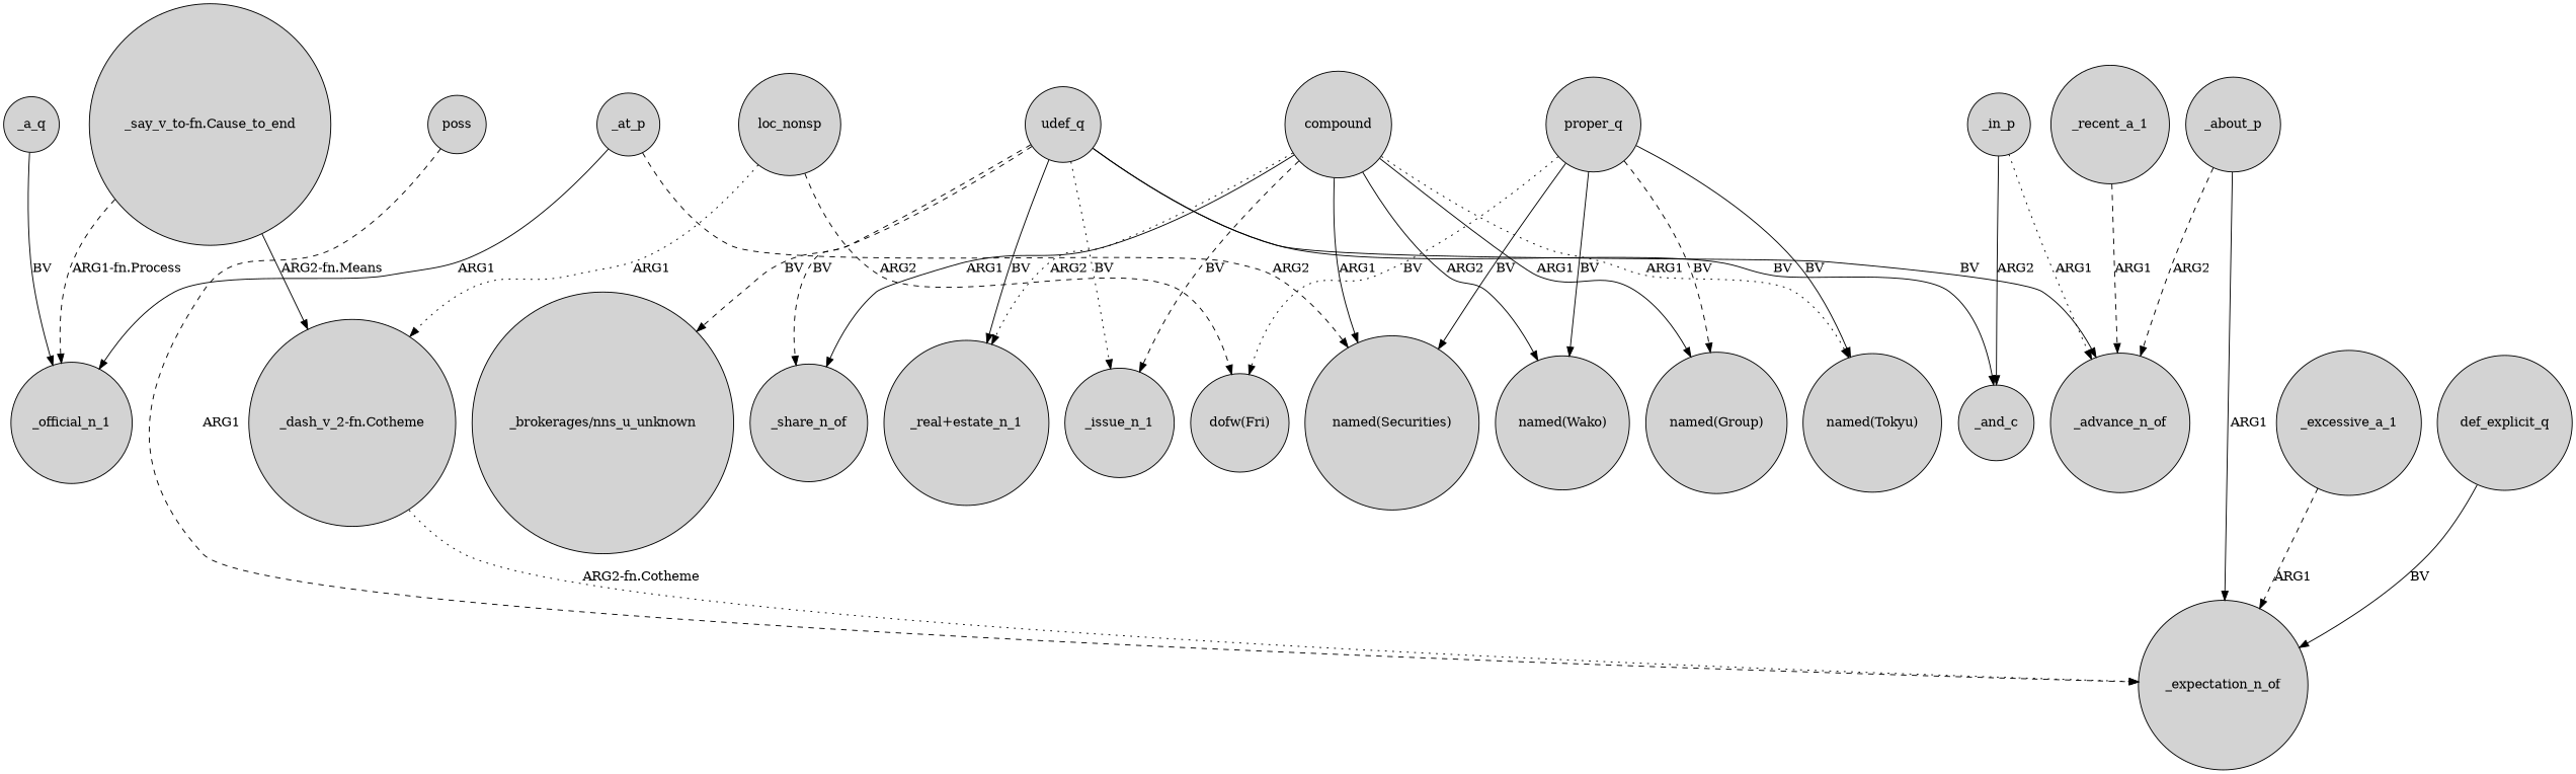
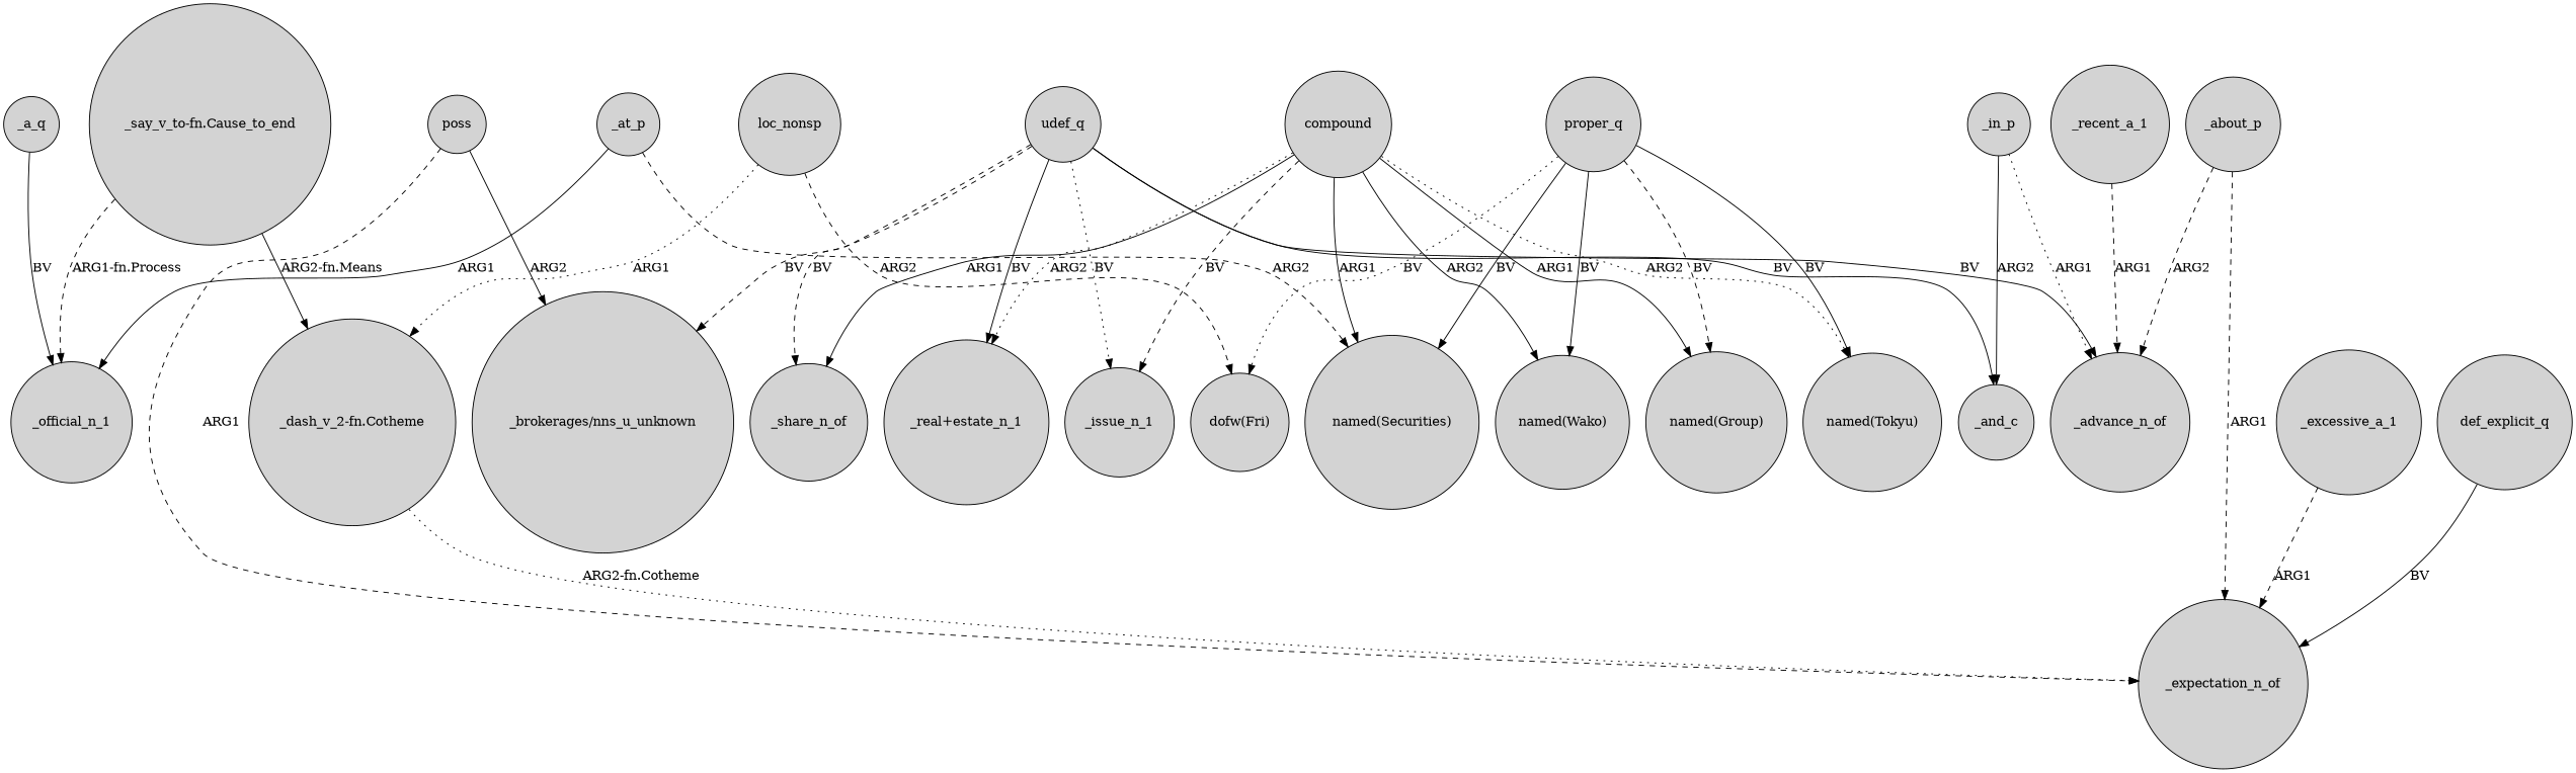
  digraph {
    node [shape=circle style=filled]
    edge [style=solid]
    udef_q
    "_brokerages/nns_u_unknown"
    _and_c
    _advance_n_of
    _share_n_of
    "_real+estate_n_1"
    _issue_n_1
    "_dash_v_2-fn.Cotheme"
    _expectation_n_of
    _in_p
    "_say_v_to-fn.Cause_to_end"
    _official_n_1
    proper_q
    "dofw(Fri)"
    "named(Securities)"
    "named(Group)"
    "named(Wako)"
    "named(Tokyu)"
    _about_p
    _recent_a_1
    _a_q
    compound
    loc_nonsp
    _at_p
    poss
    _excessive_a_1
    def_explicit_q
    udef_q -> "_brokerages/nns_u_unknown" [label=BV style=dashed]
    udef_q -> _and_c [label=BV]
    udef_q -> _advance_n_of [label=BV]
    udef_q -> _share_n_of [label=BV style=dashed]
    udef_q -> "_real+estate_n_1" [label=BV]
    udef_q -> _issue_n_1 [label=BV style=dotted]
    "_dash_v_2-fn.Cotheme" -> _expectation_n_of [label="ARG2-fn.Cotheme" style=dotted]
    _in_p -> _and_c [label=ARG2]
    _in_p -> _advance_n_of [label=ARG1 style=dotted]
    "_say_v_to-fn.Cause_to_end" -> "_dash_v_2-fn.Cotheme" [label="ARG2-fn.Means"]
    "_say_v_to-fn.Cause_to_end" -> _official_n_1 [label="ARG1-fn.Process" style=dashed]
    proper_q -> "dofw(Fri)" [label=BV style=dotted]
    proper_q -> "named(Securities)" [label=BV]
    proper_q -> "named(Group)" [label=BV style=dashed]
    proper_q -> "named(Wako)" [label=BV]
    proper_q -> "named(Tokyu)" [label=BV]
    _about_p -> _advance_n_of [label=ARG2 style=dashed]
-   _about_p -> _expectation_n_of [label=ARG1]
+   _about_p -> _expectation_n_of [label=ARG1 style=dashed]
    _recent_a_1 -> _advance_n_of [label=ARG1 style=dashed]
    _a_q -> _official_n_1 [label=BV]
    compound -> _share_n_of [label=ARG1]
    compound -> "_real+estate_n_1" [label=ARG2 style=dotted]
    compound -> _issue_n_1 [label=BV style=dashed]
    compound -> "named(Securities)" [label=ARG1]
    compound -> "named(Group)" [label=ARG1]
    compound -> "named(Wako)" [label=ARG2]
-   compound -> "named(Tokyu)" [label=ARG1 style=dotted]
+   compound -> "named(Tokyu)" [label=ARG2 style=dotted]
    loc_nonsp -> "_dash_v_2-fn.Cotheme" [label=ARG1 style=dotted]
    loc_nonsp -> "dofw(Fri)" [label=ARG2 style=dashed]
    _at_p -> _official_n_1 [label=ARG1]
    _at_p -> "named(Securities)" [label=ARG2 style=dashed]
+   poss -> "_brokerages/nns_u_unknown" [label=ARG2]
    poss -> _expectation_n_of [label=ARG1 style=dashed]
    _excessive_a_1 -> _expectation_n_of [label=ARG1 style=dashed]
    def_explicit_q -> _expectation_n_of [label=BV]
  }
